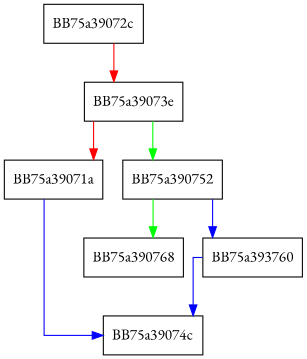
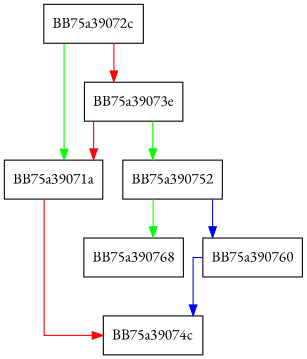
  digraph {
    fontname="EB Garamond"
    splines=ortho
    node [fontname="EB Garamond" shape=box]
    edge [color=blue fontname="EB Garamond"]
    n1 [label=BB75a39071a]
    BB75a39072c
    BB75a39073e
    BB75a39074c
    BB75a390752
    BB75a390768
-   BB75a390760 [label=BB75a393760]
-   n1 -> BB75a39074c
+   BB75a390760
+   n1 -> BB75a39074c [color=red]
+   BB75a39072c -> n1 [color=green]
    BB75a39072c -> BB75a39073e [color=red]
    BB75a39073e -> n1 [color=red]
    BB75a39073e -> BB75a390752 [color=green]
    BB75a390752 -> BB75a390768 [color=green]
    BB75a390752 -> BB75a390760
    BB75a390760 -> BB75a39074c
  }
